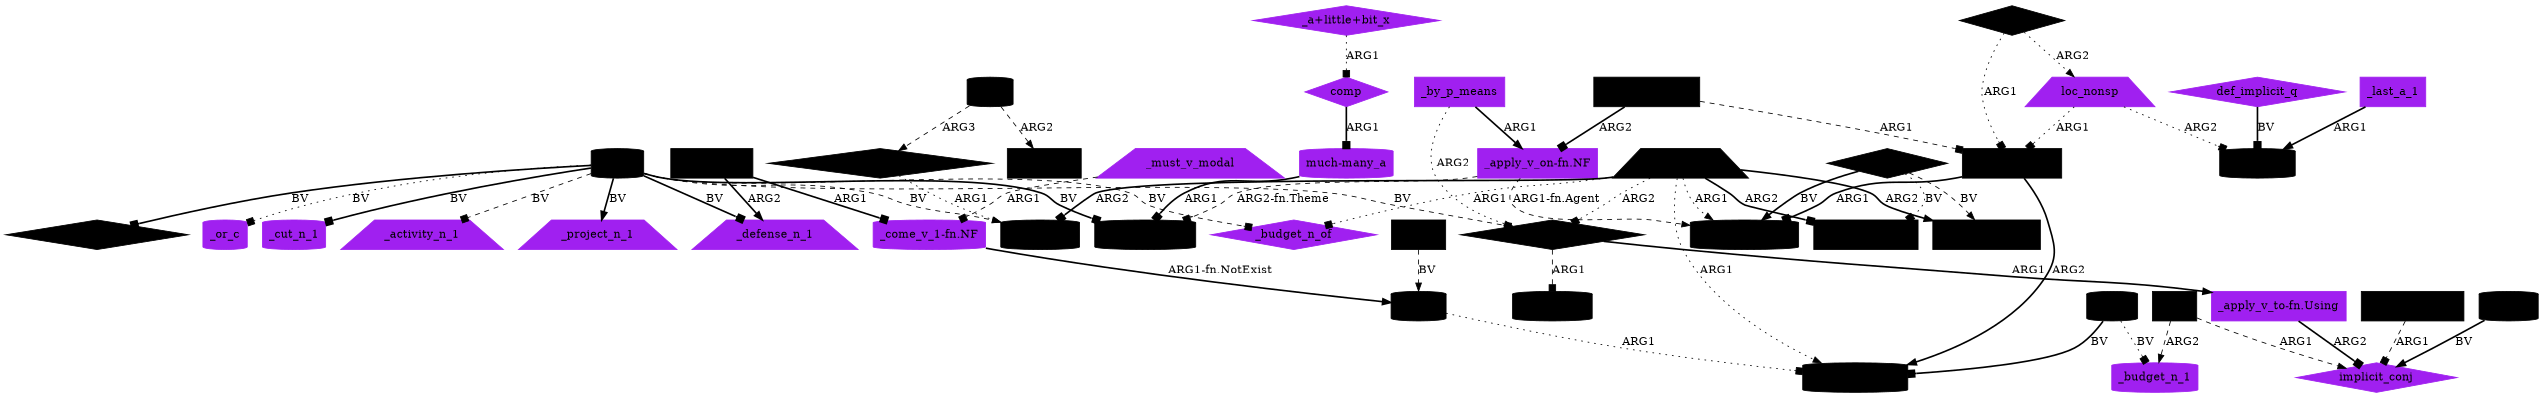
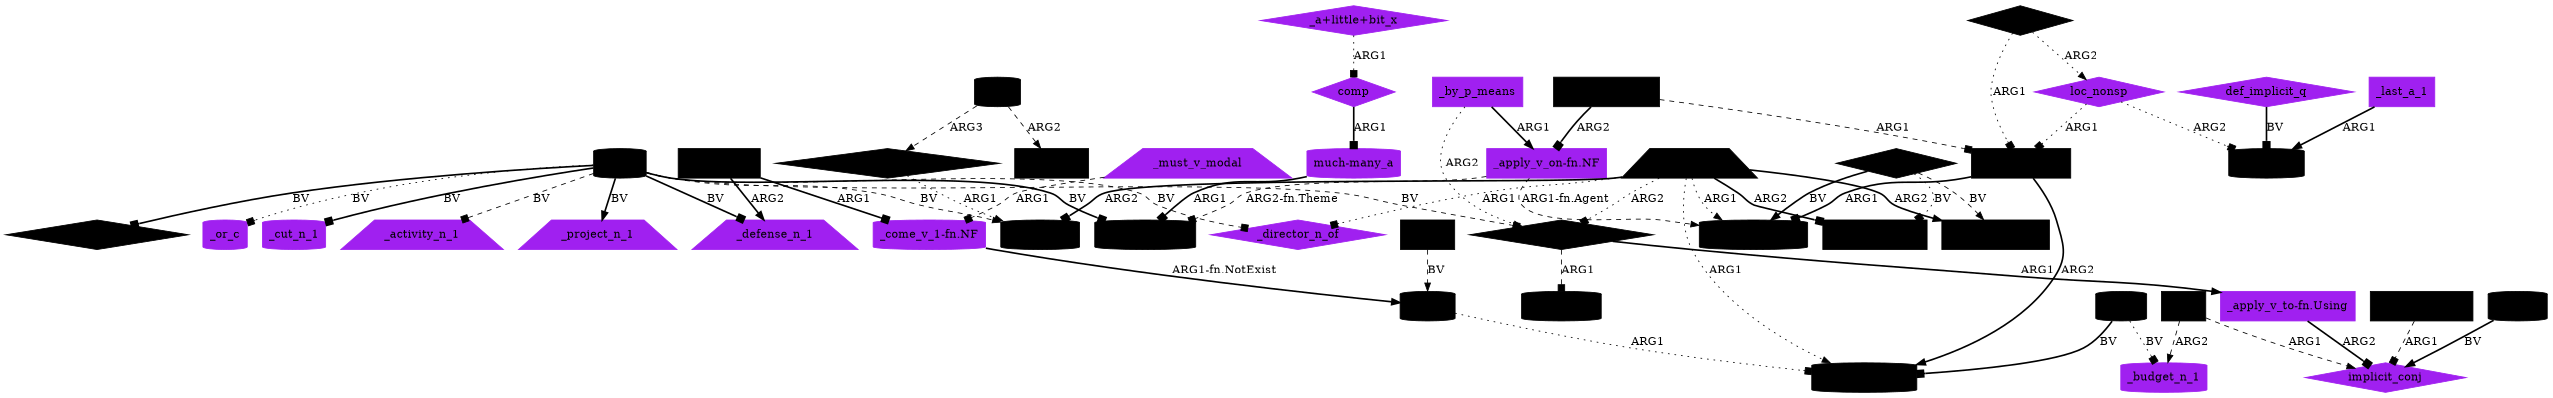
  digraph {
    fontname="DejaVu Serif"
    node [color=black fontname="DejaVu Serif" shape=cylinder style=filled]
    edge [arrowhead=box fontname="DejaVu Serif" style=bold]
    focus_d [shape=diamond]
-   loc_nonsp [color=purple shape=trapezium]
+   loc_nonsp [color=purple shape=diamond]
    _structure_v_1 [shape=box]
    _week_n_1
    "named(Darman)"
    _reduction_n_of
    def_implicit_q [color=purple shape=diamond]
    _by_p_means [color=purple shape=box]
    nominalization [shape=diamond]
    n10 [color=purple label="_apply_v_on-fn.NF" shape=box]
    _spend_v_1
    "_apply_v_to-fn.Using" [color=purple shape=box]
    _discipline_n_1
    implicit_conj [color=purple shape=diamond]
    udef_q
    _activity_n_1 [color=purple shape=trapezium]
    _project_n_1 [color=purple shape=trapezium]
    _program_n_of [shape=diamond]
    _or_c [color=purple]
    _defense_n_1 [color=purple shape=trapezium]
    _cut_n_1 [color=purple]
    _dollar_n_1
-   _director_n_of [color=purple shape=diamond label=_budget_n_of]
+   _director_n_of [color=purple shape=diamond]
    compound [shape=trapezium]
    "named(Budget)" [shape=box]
    "named(Richard)" [shape=box]
    _the_q
    _budget_n_1 [color=purple]
    _in_p [shape=box]
    "card(1000000000)" [shape=diamond]
    times
    "card(16.1)" [shape=box]
    proper_q [shape=diamond]
    comp [color=purple shape=diamond]
    "much-many_a" [color=purple]
    _half_q [shape=box]
    part_of
    "_in+order+to_x" [shape=box]
    _last_a_1 [color=purple shape=box]
    _from_p_dir [shape=box]
    "_come_v_1-fn.NF" [color=purple]
    _individual_a_1 [shape=box]
    _each_q
    "_a+little+bit_x" [color=purple shape=diamond]
    _must_v_modal [color=purple shape=trapezium]
    focus_d -> loc_nonsp [arrowhead=normal label=ARG2 style=dotted]
    focus_d -> _structure_v_1 [label=ARG1 style=dotted]
    loc_nonsp -> _structure_v_1 [label=ARG1 style=dotted]
    loc_nonsp -> _week_n_1 [label=ARG2 style=dotted]
    _structure_v_1 -> "named(Darman)" [label=ARG1]
    _structure_v_1 -> _reduction_n_of [arrowhead=normal label=ARG2]
    def_implicit_q -> _week_n_1 [label=BV]
    _by_p_means -> nominalization [arrowhead=normal label=ARG2 style=dotted]
    _by_p_means -> n10 [arrowhead=normal label=ARG1]
    nominalization -> _spend_v_1 [label=ARG1 style=dashed]
    nominalization -> "_apply_v_to-fn.Using" [arrowhead=normal label=ARG1]
    n10 -> "named(Darman)" [arrowhead=normal label="ARG1-fn.Agent" style=dashed]
    n10 -> _discipline_n_1 [label="ARG2-fn.Theme" style=dashed]
    "_apply_v_to-fn.Using" -> implicit_conj [label=ARG2]
    udef_q -> nominalization [label=BV style=dashed]
    udef_q -> _discipline_n_1 [label=BV]
    udef_q -> _activity_n_1 [label=BV style=dashed]
    udef_q -> _project_n_1 [arrowhead=normal label=BV]
    udef_q -> _program_n_of [label=BV]
    udef_q -> _or_c [label=BV style=dotted]
    udef_q -> _defense_n_1 [label=BV]
    udef_q -> _cut_n_1 [label=BV]
    udef_q -> _dollar_n_1 [arrowhead=normal label=BV style=dashed]
    udef_q -> _director_n_of [label=BV style=dashed]
    compound -> "named(Darman)" [arrowhead=normal label=ARG1 style=dotted]
    compound -> _reduction_n_of [arrowhead=normal label=ARG1 style=dotted]
    compound -> nominalization [label=ARG2 style=dotted]
    compound -> _dollar_n_1 [label=ARG2]
    compound -> _director_n_of [label=ARG1 style=dotted]
    compound -> "named(Budget)" [label=ARG2]
    compound -> "named(Richard)" [arrowhead=normal label=ARG2]
    _the_q -> _reduction_n_of [label=BV]
    _the_q -> _budget_n_1 [label=BV style=dotted]
    _in_p -> implicit_conj [arrowhead=normal label=ARG1 style=dashed]
    _in_p -> _budget_n_1 [arrowhead=normal label=ARG2 style=dashed]
    "card(1000000000)" -> _dollar_n_1 [arrowhead=normal label=ARG1 style=dotted]
    times -> "card(1000000000)" [arrowhead=normal label=ARG3 style=dashed]
    times -> "card(16.1)" [arrowhead=normal label=ARG2 style=dashed]
    proper_q -> "named(Darman)" [arrowhead=normal label=BV]
    proper_q -> "named(Budget)" [label=BV style=dotted]
    proper_q -> "named(Richard)" [arrowhead=normal label=BV style=dashed]
    comp -> "much-many_a" [label=ARG1]
    "much-many_a" -> _discipline_n_1 [label=ARG1]
    _half_q -> part_of [arrowhead=normal label=BV style=dashed]
    part_of -> _reduction_n_of [label=ARG1 style=dotted]
    "_in+order+to_x" -> _structure_v_1 [label=ARG1 style=dashed]
    "_in+order+to_x" -> n10 [label=ARG2]
    _last_a_1 -> _week_n_1 [arrowhead=normal label=ARG1]
    _from_p_dir -> _defense_n_1 [arrowhead=normal label=ARG2]
    _from_p_dir -> "_come_v_1-fn.NF" [label=ARG1]
    "_come_v_1-fn.NF" -> part_of [arrowhead=normal label="ARG1-fn.NotExist"]
    _individual_a_1 -> implicit_conj [label=ARG1 style=dashed]
    _each_q -> implicit_conj [arrowhead=normal label=BV]
    "_a+little+bit_x" -> comp [label=ARG1 style=dotted]
    _must_v_modal -> "_come_v_1-fn.NF" [label=ARG1 style=dashed]
  }
